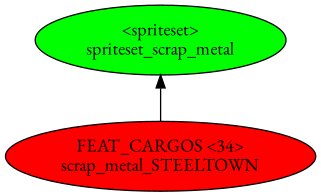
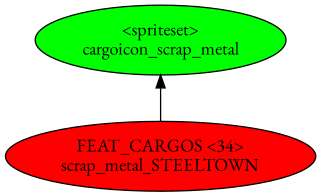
  digraph {
    rankdir=BT
    fontname="EB Garamond"
    node [style=filled fontname="EB Garamond"]
-   n1 [fillcolor=green label="<spriteset>\nspriteset_scrap_metal"]
+   n1 [fillcolor=green label="<spriteset>\ncargoicon_scrap_metal"]
    n2 [fillcolor=red label="FEAT_CARGOS <34>\nscrap_metal_STEELTOWN"]
    n2 -> n1 [fontname="EB Garamond"]
  }
